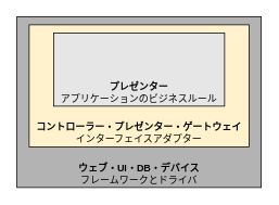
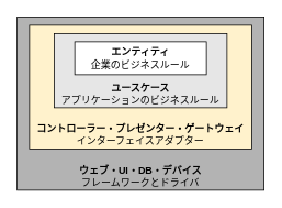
  <mxCell id="0" />
  <mxCell id="1" parent="0" />
  <mxCell id="2" value="&lt;b&gt;ウェブ・UI・DB・デバイス&lt;/b&gt;&lt;br&gt;フレームワークとドライバ" style="rounded=0;whiteSpace=wrap;html=1;verticalAlign=bottom;fillColor=#B3B3B3;" vertex="1" parent="1"><mxGeometry x="20" y="20" width="300" height="210" as="geometry" /></mxCell>
  <mxCell id="3" value="&lt;b&gt;コントローラー・プレゼンター・ゲートウェイ&lt;/b&gt;&lt;br&gt;インターフェイスアダプター" style="rounded=0;whiteSpace=wrap;html=1;verticalAlign=bottom;fillColor=#fff2cc;" vertex="1" parent="1"><mxGeometry x="35" y="30" width="270" height="150" as="geometry" /></mxCell>
- <mxCell id="4" value="&lt;b&gt;プレゼンター&lt;/b&gt;&lt;br&gt;アプリケーションのビジネスルール" style="rounded=0;whiteSpace=wrap;html=1;verticalAlign=bottom;fillColor=#E6E6E6;" vertex="1" parent="1"><mxGeometry x="65" y="40" width="210" height="90" as="geometry" /></mxCell>
+ <mxCell id="4" value="&lt;b&gt;ユースケース&lt;/b&gt;&lt;br&gt;アプリケーションのビジネスルール" style="rounded=0;whiteSpace=wrap;html=1;verticalAlign=bottom;fillColor=#E6E6E6;" vertex="1" parent="1"><mxGeometry x="65" y="40" width="210" height="90" as="geometry" /></mxCell>
+ <mxCell id="5" value="&lt;b&gt;エンティティ&lt;/b&gt;&lt;br&gt;企業のビジネスルール" style="rounded=0;whiteSpace=wrap;html=1;" vertex="1" parent="1"><mxGeometry x="90" y="50" width="160" height="40" as="geometry" /></mxCell>
